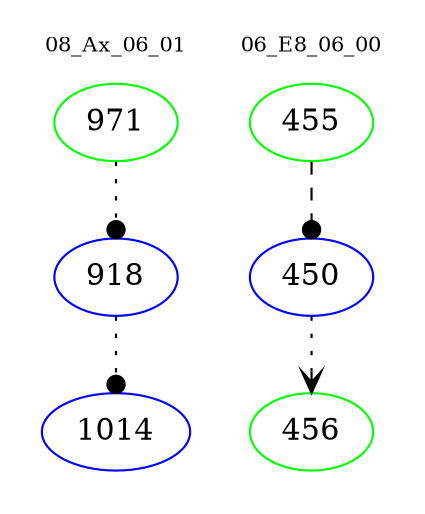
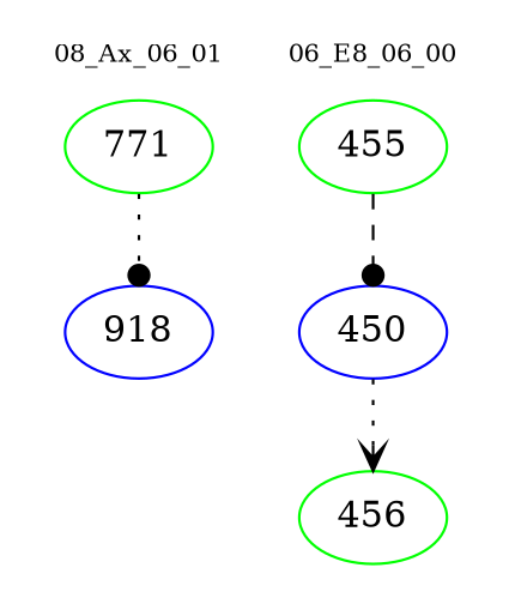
  digraph {
    node [color=green]
    edge [arrowhead=dot color=black style=dotted]
-   n1 [label=971]
+   n1 [label=771]
    n2 [color=blue label=918]
-   n3 [color=blue label=1014]
    n4 [label=455]
    n5 [color=blue label=450]
    n6 [label=456]
    subgraph cluster_1 {
      color=white
      fontsize=10
      label="08_Ax_06_01"
      n1
      n2
-     n3
    }
    subgraph cluster_2 {
      color=white
      fontsize=10
      label="06_E8_06_00"
      n4
      n5
      n6
    }
    n1 -> n2
-   n2 -> n3
    n4 -> n5 [style=dashed]
    n5 -> n6 [arrowhead=vee]
  }
